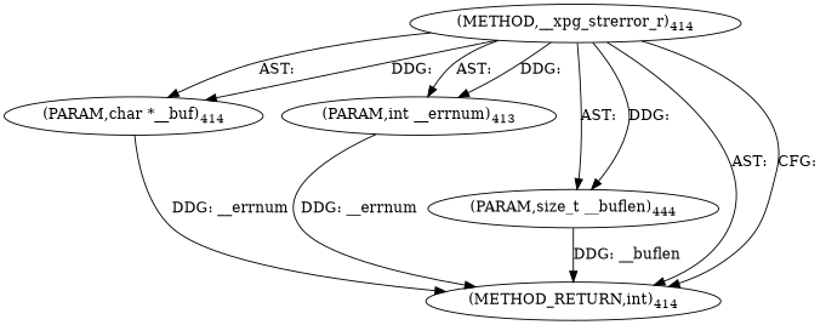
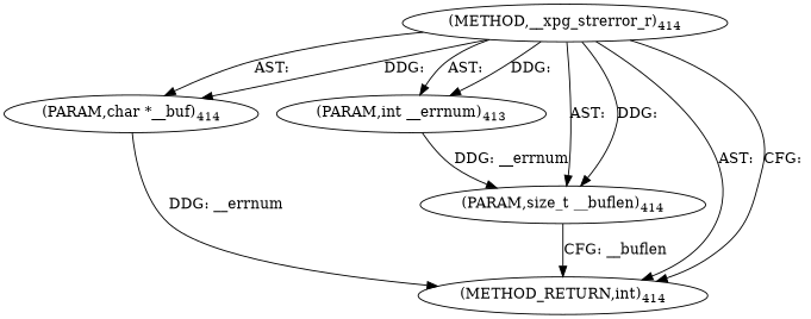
  digraph {
    n1 [label=<(METHOD,__xpg_strerror_r)<SUB>414</SUB>>]
    n2 [label=<(PARAM,int __errnum)<SUB>413</SUB>>]
    n3 [label=<(PARAM,char *__buf)<SUB>414</SUB>>]
-   n4 [label=<(PARAM,size_t __buflen)<SUB>444</SUB>>]
+   n4 [label=<(PARAM,size_t __buflen)<SUB>414</SUB>>]
    n5 [label=<(METHOD_RETURN,int)<SUB>414</SUB>>]
    n1 -> n2 [label="AST: "]
    n1 -> n2 [label="DDG: "]
    n1 -> n3 [label="AST: "]
    n1 -> n3 [label="DDG: "]
    n1 -> n4 [label="AST: "]
    n1 -> n4 [label="DDG: "]
    n1 -> n5 [label="AST: "]
    n1 -> n5 [label="CFG: "]
-   n2 -> n5 [label="DDG: __errnum"]
+   n2 -> n4 [label="DDG: __errnum"]
    n3 -> n5 [label="DDG: __errnum"]
-   n4 -> n5 [label="DDG: __buflen"]
+   n4 -> n5 [label="CFG: __buflen"]
  }
